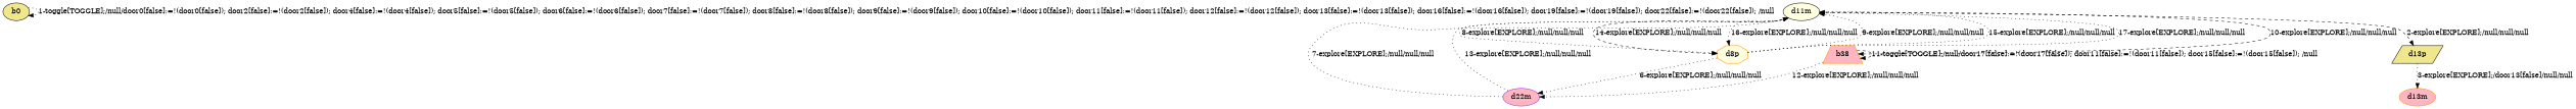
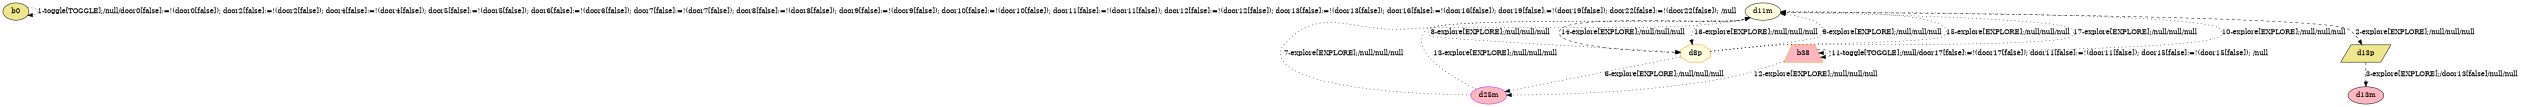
  digraph {
    node [color=black fillcolor=lightpink shape=ellipse style=filled]
    edge [style=dotted]
    b0 [fillcolor=khaki]
    d13p [fillcolor=khaki shape=parallelogram]
-   d13m [color=darkorange]
+   d13m
    d8p [color=darkorange fillcolor=lightyellow shape=octagon]
-   d22m [color=purple]
+   d22m [color=purple label=d25m]
    d11m [fillcolor=lightyellow]
    n7 [color=darkorange label=b38 shape=trapezium]
    b0 -> b0 [label="1-toggle[TOGGLE];/null/door0[false]:=!(door0[false]); door2[false]:=!(door2[false]); door4[false]:=!(door4[false]); door5[false]:=!(door5[false]); door6[false]:=!(door6[false]); door7[false]:=!(door7[false]); door8[false]:=!(door8[false]); door9[false]:=!(door9[false]); door10[false]:=!(door10[false]); door11[false]:=!(door11[false]); door12[false]:=!(door12[false]); door13[false]:=!(door13[false]); door16[false]:=!(door16[false]); door19[false]:=!(door19[false]); door22[false]:=!(door22[false]); /null"]
-   d13p -> d13m [label="3-explore[EXPLORE];/door13[false]/null/null"]
+   d13p -> d13m [label="3-explore[EXPLORE];/door13[false]/null/null" style=dashed]
    d8p -> d22m [label="6-explore[EXPLORE];/null/null/null"]
    d8p -> d11m [label="9-explore[EXPLORE];/null/null/null"]
    d8p -> d11m [label="15-explore[EXPLORE];/null/null/null"]
    d8p -> d11m [label="17-explore[EXPLORE];/null/null/null"]
    d22m -> d11m [label="7-explore[EXPLORE];/null/null/null"]
    d22m -> d11m [label="13-explore[EXPLORE];/null/null/null"]
    d11m -> d13p [label="2-explore[EXPLORE];/null/null/null" style=dashed]
    d11m -> d8p [label="8-explore[EXPLORE];/null/null/null"]
    d11m -> d8p [label="14-explore[EXPLORE];/null/null/null" style=dashed]
    d11m -> d8p [label="16-explore[EXPLORE];/null/null/null"]
-   d11m -> n7 [label="10-explore[EXPLORE];/null/null/null" style=dashed]
+   d11m -> n7 [label="10-explore[EXPLORE];/null/null/null"]
    n7 -> d22m [label="12-explore[EXPLORE];/null/null/null"]
    n7 -> n7 [label="11-toggle[TOGGLE];/null/door17[false]:=!(door17[false]); door11[false]:=!(door11[false]); door15[false]:=!(door15[false]); /null" style=dashed]
  }
